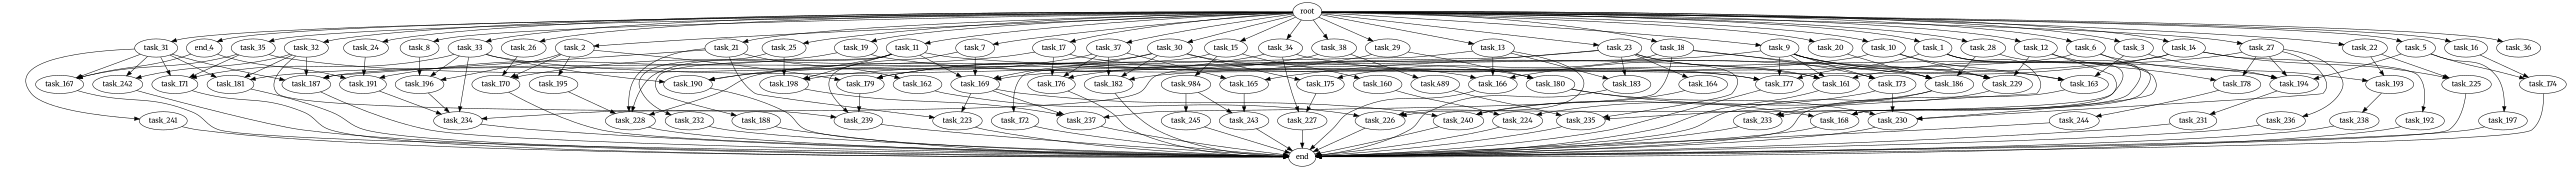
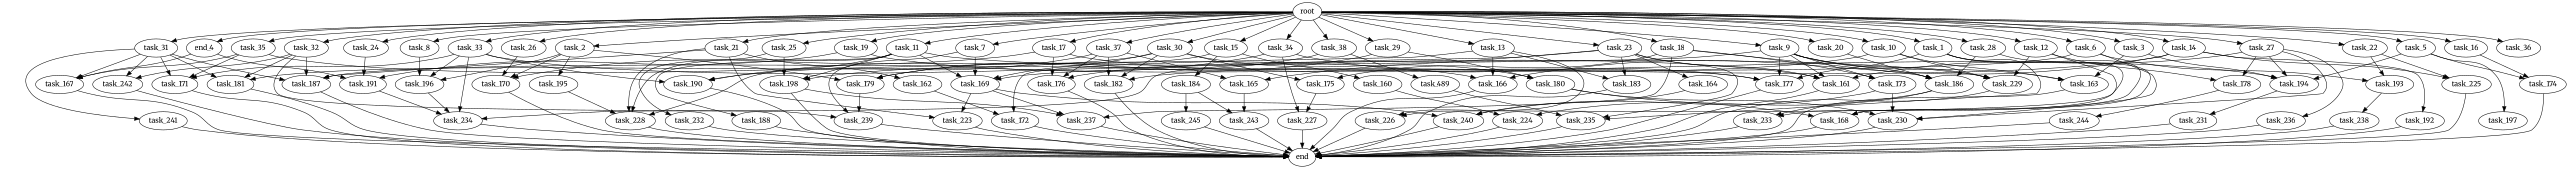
  digraph {
    fontname=Merriweather
    node [fontname=Merriweather]
    edge [fontname=Merriweather]
    root
    task_11
    task_2
    task_21
    task_23
    task_35
    task_33
    task_14
    task_3
    task_28
    task_22
    task_5
    task_30
    task_9
    task_27
    task_20
    task_37
    task_8
    task_15
    task_24
    task_31
    task_12
    task_32
    task_10
    task_29
    task_1
    task_34
    n28 [label=end_4]
    task_13
    task_36
    task_16
    task_18
    task_26
    task_25
    task_19
    task_38
    task_17
    task_6
    task_7
    task_228
    task_169
    task_198
    task_188
    task_229
    task_190
    task_196
    task_179
    task_195
    task_170
    task_162
    task_187
    task_223
    task_234
    task_164
    task_165
    task_183
    task_235
    task_161
    task_166
    task_167
    task_171
    task_182
    task_225
    task_192
    task_194
    task_163
    task_168
    task_186
    task_193
    task_197
    task_174
    task_175
    task_181
    task_180
    task_176
    task_173
    task_177
    task_178
    task_236
    task_230
    task_160
-   task_184 [label=task_984]
+   task_184
    task_191
    task_242
    task_241
    task_226
    task_239
    task_233
    task_227
    task_172
    task_237
    task_232
    n93 [label=task_489]
    end
    task_240
    task_243
    task_231
    task_244
    task_224
    task_238
    task_245
    root -> task_11
    root -> task_2
    root -> task_21
    root -> task_23
    root -> task_35
    root -> task_33
    root -> task_14
    root -> task_3
    root -> task_28
    root -> task_22
    root -> task_5
    root -> task_30
    root -> task_9
    root -> task_27
    root -> task_20
    root -> task_37
    root -> task_8
    root -> task_15
    root -> task_24
    root -> task_31
    root -> task_12
    root -> task_32
    root -> task_10
    root -> task_29
    root -> task_1
    root -> task_34
    root -> n28
    root -> task_13
    root -> task_36
    root -> task_16
    root -> task_18
    root -> task_26
    root -> task_25
    root -> task_19
    root -> task_38
    root -> task_17
    root -> task_6
    root -> task_7
    task_11 -> task_228
    task_11 -> task_169
    task_11 -> task_198
    task_11 -> task_188
    task_11 -> task_229
    task_11 -> task_190
    task_2 -> task_196
    task_2 -> task_179
    task_2 -> task_195
    task_2 -> task_170
    task_21 -> task_228
    task_21 -> task_162
    task_21 -> task_187
    task_21 -> task_223
    task_23 -> task_234
    task_23 -> task_164
    task_23 -> task_165
    task_23 -> task_183
    task_23 -> task_235
    task_23 -> task_161
    task_35 -> task_166
    task_35 -> task_167
    task_35 -> task_171
    task_33 -> task_190
    task_33 -> task_196
    task_33 -> task_234
    task_33 -> task_161
    task_33 -> task_171
    task_14 -> task_166
    task_14 -> task_182
    task_14 -> task_225
    task_14 -> task_192
    task_3 -> task_194
    task_3 -> task_163
    task_28 -> task_168
    task_28 -> task_186
    task_22 -> task_225
    task_22 -> task_193
    task_5 -> task_194
    task_5 -> task_197
    task_5 -> task_174
    task_30 -> task_169
    task_30 -> task_182
    task_30 -> task_175
    task_30 -> task_181
    task_30 -> task_180
    task_9 -> task_229
    task_9 -> task_161
    task_9 -> task_163
    task_9 -> task_186
    task_9 -> task_176
    task_9 -> task_173
    task_9 -> task_177
    task_27 -> task_161
    task_27 -> task_194
    task_27 -> task_178
    task_27 -> task_236
    task_27 -> task_230
    task_20 -> task_186
    task_37 -> task_190
    task_37 -> task_165
    task_37 -> task_182
    task_37 -> task_176
    task_8 -> task_196
    task_15 -> task_228
    task_15 -> task_160
    task_15 -> task_184
    task_24 -> task_191
    task_31 -> task_187
    task_31 -> task_167
    task_31 -> task_171
    task_31 -> task_181
    task_31 -> task_242
    task_31 -> task_241
    task_12 -> task_229
    task_12 -> task_178
    task_12 -> task_226
    task_32 -> task_187
    task_32 -> task_181
    task_32 -> task_242
    task_32 -> task_239
    task_10 -> task_169
    task_10 -> task_229
    task_10 -> task_163
    task_29 -> task_179
    task_29 -> task_180
    task_1 -> task_235
    task_1 -> task_168
    task_1 -> task_177
    task_1 -> task_233
    task_34 -> task_198
    task_34 -> task_177
    task_34 -> task_227
    n28 -> task_167
    n28 -> task_191
    task_13 -> task_183
    task_13 -> task_166
    task_13 -> task_226
    task_13 -> task_172
    task_16 -> task_174
    task_18 -> task_186
    task_18 -> task_175
    task_18 -> task_173
    task_18 -> task_237
    task_26 -> task_170
    task_25 -> task_198
    task_25 -> task_232
    task_19 -> task_177
    task_19 -> task_191
    task_38 -> task_179
    task_38 -> n93
    task_17 -> task_170
    task_17 -> task_194
    task_17 -> task_176
    task_6 -> task_187
    task_6 -> task_193
    task_6 -> task_230
    task_7 -> task_169
    task_7 -> task_239
    task_228 -> end
    task_169 -> task_223
    task_169 -> task_237
    task_169 -> task_240
    task_198 -> task_237
    task_188 -> end
    task_229 -> end
    task_190 -> end
    task_196 -> task_234
    task_179 -> task_239
    task_195 -> task_228
    task_170 -> end
-   task_162 -> task_226
+   task_162 -> task_172
    task_187 -> end
    task_223 -> end
    task_234 -> end
    task_164 -> task_240
    task_165 -> task_243
    task_183 -> end
    task_235 -> end
    task_161 -> end
    task_166 -> end
    task_167 -> end
    task_171 -> end
    task_182 -> end
    task_225 -> end
    task_192 -> end
    task_194 -> task_231
    task_163 -> end
    task_168 -> end
    task_186 -> task_233
    task_186 -> task_224
    task_193 -> task_238
-   task_197 -> end
+   task_198 -> end
    task_174 -> end
    task_175 -> task_227
    task_181 -> end
    task_180 -> task_168
    task_180 -> task_230
    task_176 -> end
    task_173 -> task_230
    task_173 -> task_240
    task_177 -> end
    task_178 -> task_244
    task_236 -> end
    task_230 -> end
    task_160 -> task_224
    task_184 -> task_243
    task_184 -> task_245
    task_191 -> task_234
    task_242 -> end
    task_241 -> end
    task_226 -> end
    task_239 -> end
    task_233 -> end
    task_227 -> end
    task_172 -> end
    task_237 -> end
    task_232 -> end
    n93 -> task_235
    task_240 -> end
    task_243 -> end
    task_231 -> end
    task_244 -> end
    task_224 -> end
    task_238 -> end
    task_245 -> end
  }
